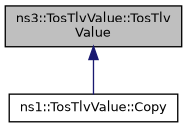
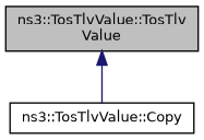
  digraph {
    rankdir=TB
    node [color=black fontname=Helvetica fontsize=10 shape=record style=filled]
    n1 [fillcolor=grey75 fontcolor=black height=0.2 label="ns3::TosTlvValue::TosTlv\lValue" width=0.4]
-   n2 [fillcolor=white height=0.2 label="ns1::TosTlvValue::Copy" width=0.4]
+   n2 [fillcolor=white height=0.2 label="ns3::TosTlvValue::Copy" width=0.4]
    n1 -> n2 [color=midnightblue dir=back fontname=Helvetica fontsize=10 labelfontname=Helvetica labelfontsize=10 style=solid]
  }
